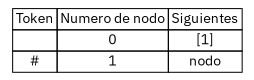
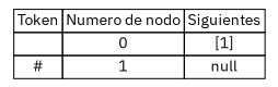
  graph {
    rankdir=LR
    fontname="IBM Plex Sans"
-   n1 [label=<<table border="0" cellborder="1" cellspacing="0"><tr><td>Token</td><td>Numero de nodo</td><td>Siguientes</td></tr><tr><td> </td><td>0</td><td>[1]</td></tr><tr><td>#</td><td>1</td><td>nodo</td></tr></table>> shape=plaintext fontname="IBM Plex Sans"]
+   n1 [label=<<table border="0" cellborder="1" cellspacing="0"><tr><td>Token</td><td>Numero de nodo</td><td>Siguientes</td></tr><tr><td> </td><td>0</td><td>[1]</td></tr><tr><td>#</td><td>1</td><td>null</td></tr></table>> shape=plaintext fontname="IBM Plex Sans"]
  }
